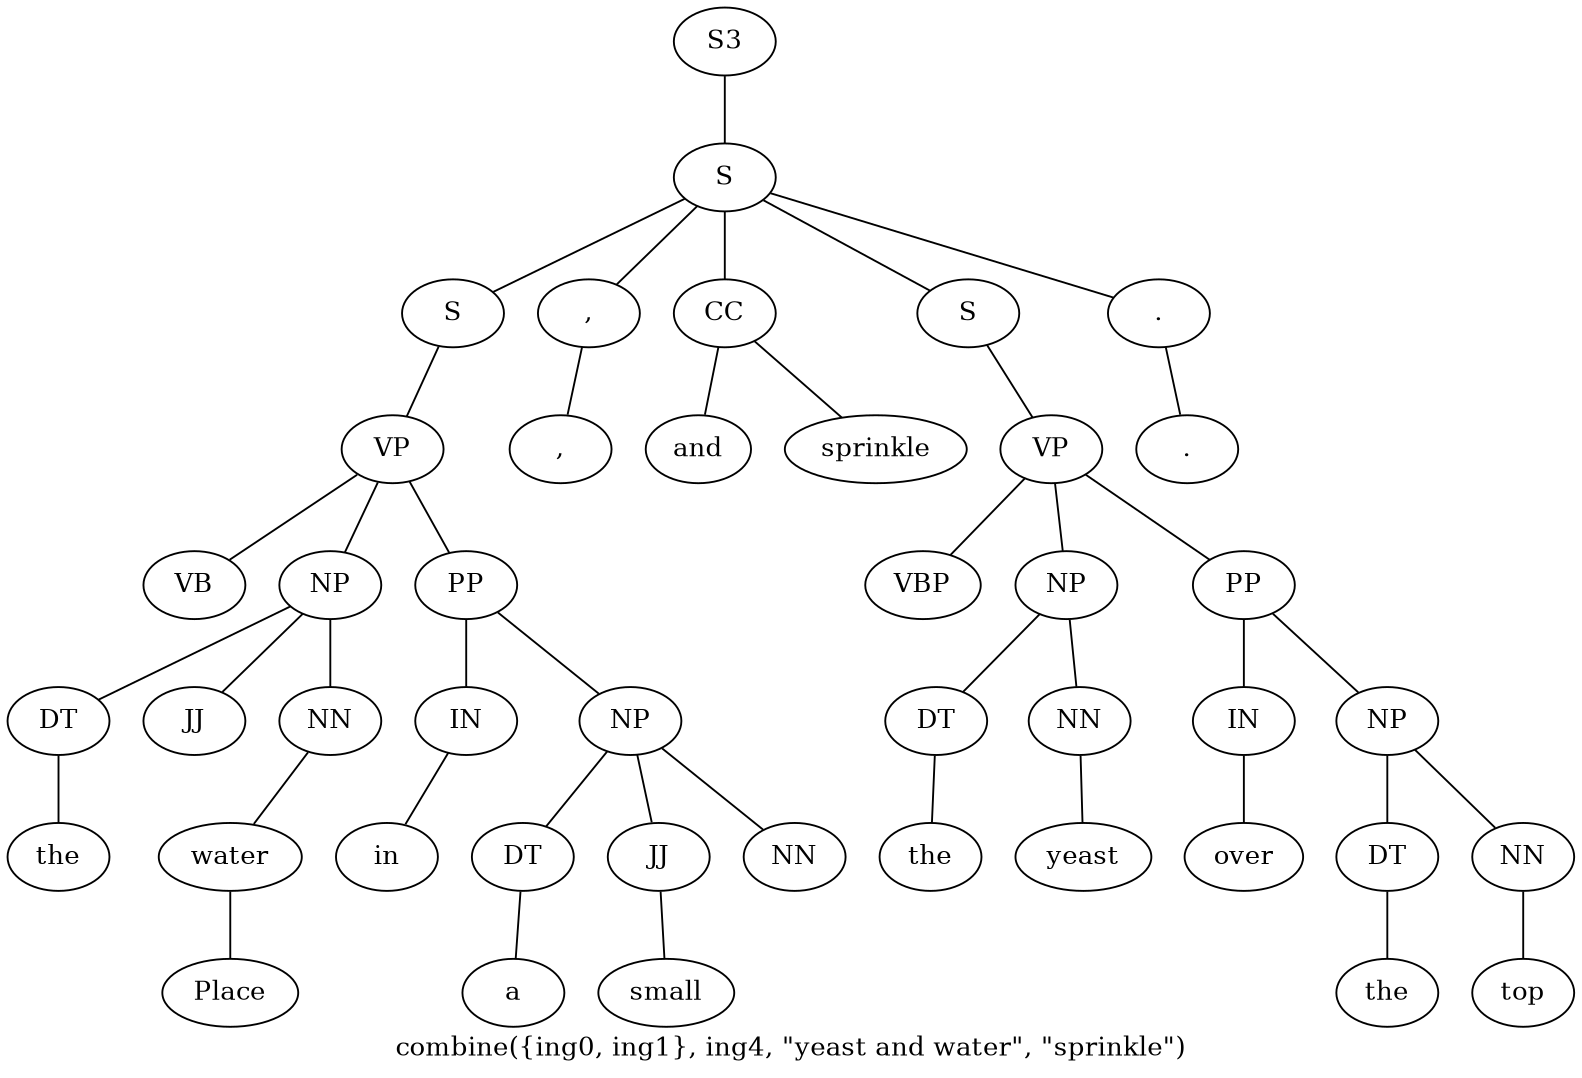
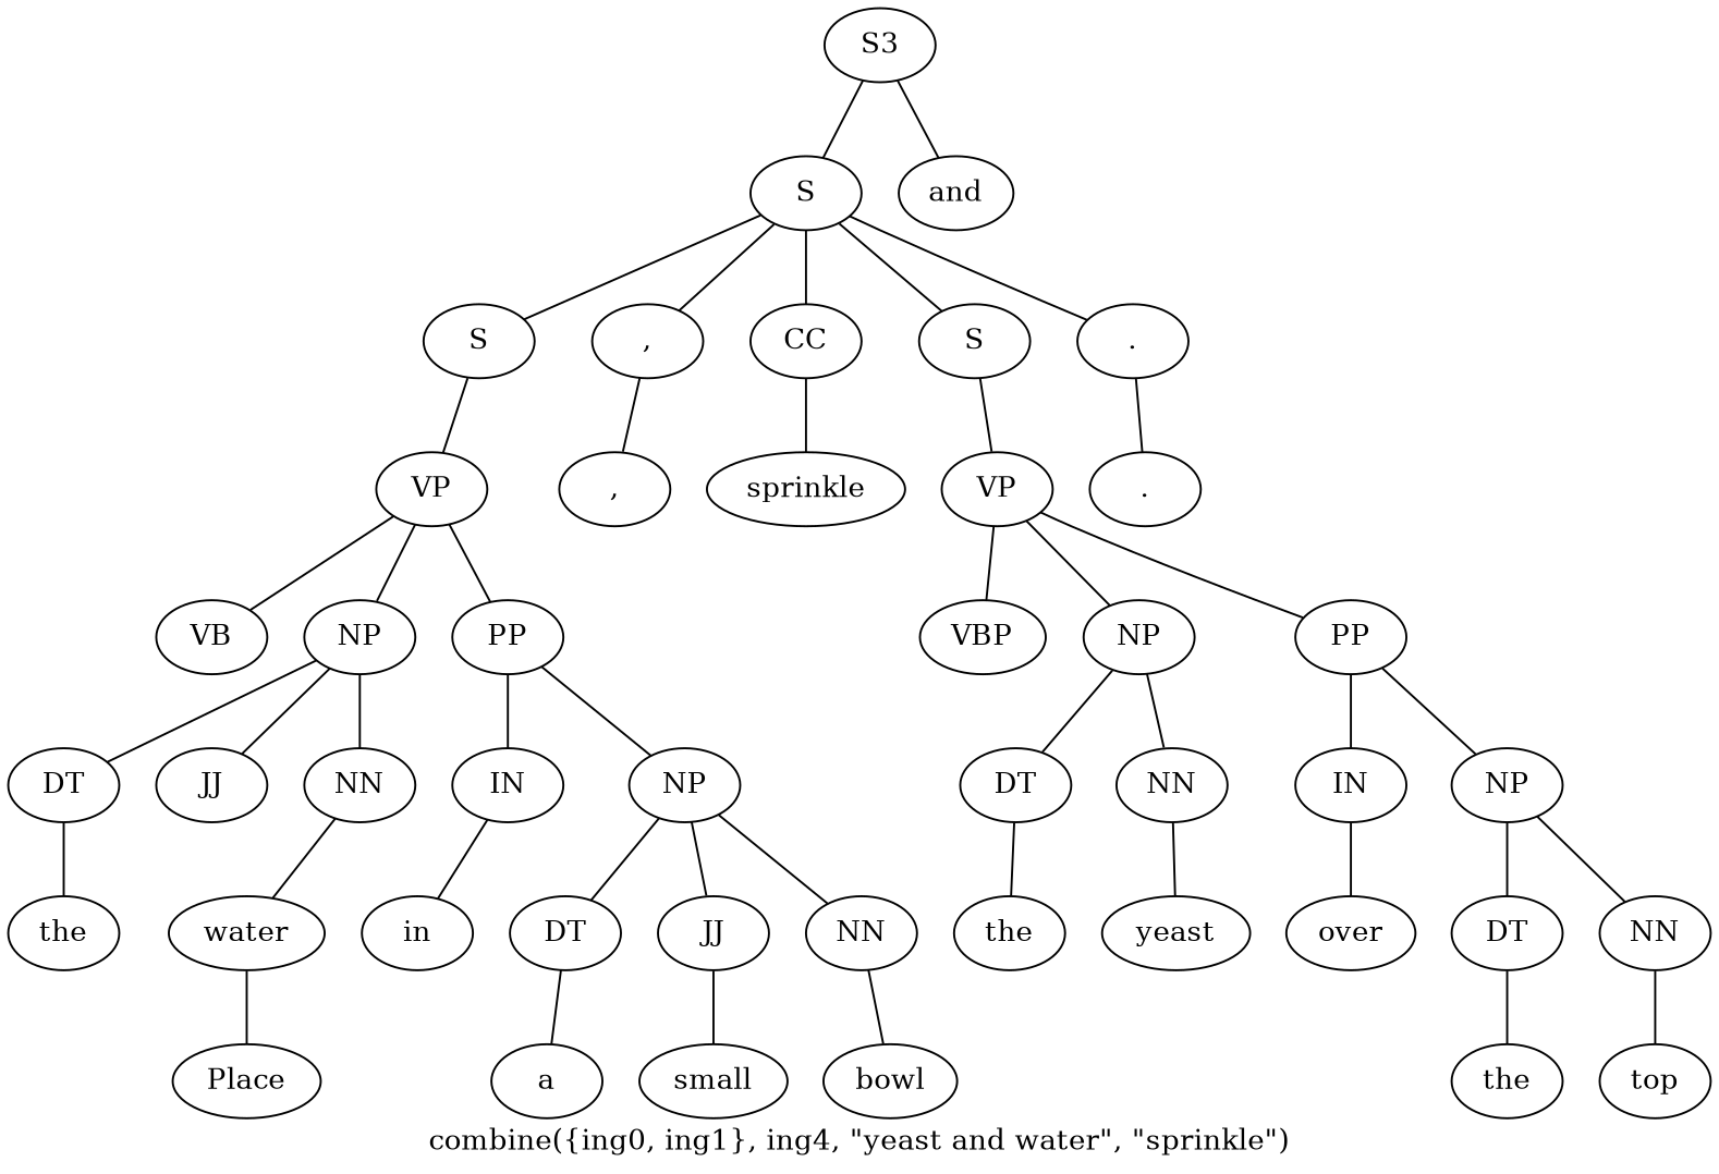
  graph {
    label="combine({ing0, ing1}, ing4, \"yeast and water\", \"sprinkle\")"
    n1 [label=S3]
    n2 [label=S]
    n3 [label=S]
    n4 [label=","]
    n5 [label=CC]
    n6 [label=S]
    n7 [label="."]
    n8 [label=VP]
    n9 [label=","]
    n10 [label=and]
    n11 [label=sprinkle]
    n12 [label=VP]
    n13 [label="."]
    n14 [label=VB]
    n15 [label=NP]
    n16 [label=PP]
    n17 [label=DT]
    n18 [label=JJ]
    n19 [label=NN]
    n20 [label=IN]
    n21 [label=NP]
    n22 [label=Place]
    n23 [label=the]
    n24 [label=water]
    n25 [label=in]
    n26 [label=DT]
    n27 [label=JJ]
    n28 [label=NN]
    n29 [label=a]
    n30 [label=small]
+   n31 [label=bowl]
    n32 [label=VBP]
    n33 [label=NP]
    n34 [label=PP]
    n35 [label=DT]
    n36 [label=NN]
    n37 [label=IN]
    n38 [label=NP]
    n39 [label=the]
    n40 [label=yeast]
    n41 [label=over]
    n42 [label=DT]
    n43 [label=NN]
    n44 [label=the]
    n45 [label=top]
    n1 -- n2
    n2 -- n3
    n2 -- n4
    n2 -- n5
    n2 -- n6
    n2 -- n7
    n3 -- n8
    n4 -- n9
-   n5 -- n10
+   n1 -- n10
    n5 -- n11
    n6 -- n12
    n7 -- n13
    n8 -- n14
    n8 -- n15
    n8 -- n16
    n12 -- n32
    n12 -- n33
    n12 -- n34
    n15 -- n17
    n15 -- n18
    n15 -- n19
    n16 -- n20
    n16 -- n21
    n17 -- n23
    n19 -- n24
    n20 -- n25
    n21 -- n26
    n21 -- n27
    n21 -- n28
    n24 -- n22
    n26 -- n29
    n27 -- n30
+   n28 -- n31
    n33 -- n35
    n33 -- n36
    n34 -- n37
    n34 -- n38
    n35 -- n39
    n36 -- n40
    n37 -- n41
    n38 -- n42
    n38 -- n43
    n42 -- n44
    n43 -- n45
  }
